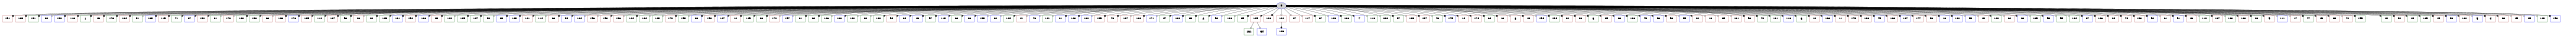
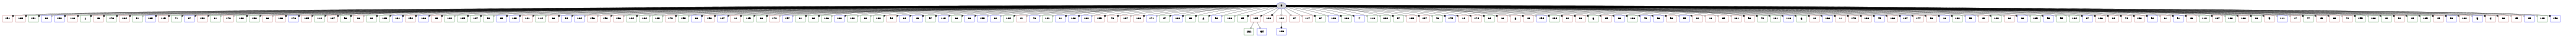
  digraph {
    node [color=brown fillcolor=white style=filled shape=box]
    edge [arrowhead=box]
    0 [color=blue fillcolor=grey82 shape=""]
    n2 [label="191\n"]
    n3 [label="165\n"]
    n4 [color=darkgreen label="151\n"]
    n5 [color=blue label="30\n"]
    n6 [color=blue label="150\n"]
    n7 [label="113\n"]
    n8 [color=darkgreen label="1\n"]
    n9 [label="43\n"]
    n10 [color=darkgreen label="173\n"]
    n11 [label="134\n"]
    n12 [color=darkgreen label="51\n"]
    n13 [color=blue label="135\n"]
    n14 [label="119\n"]
    n15 [color=darkgreen label="71\n"]
    n16 [color=blue label="87\n"]
    n17 [label="152\n"]
    n18 [color=darkgreen label="31\n"]
    n19 [label="178\n"]
    n20 [color=darkgreen label="100\n"]
    n21 [color=darkgreen label="158\n"]
    n22 [label="63\n"]
    n23 [label="143\n"]
    n24 [color=blue label="176\n"]
    n25 [label="109\n"]
    n26 [color=darkgreen label="112\n"]
    n27 [label="167\n"]
    n28 [color=darkgreen label="93\n"]
    n29 [label="26\n"]
    n30 [color=darkgreen label="20\n"]
    n31 [color=darkgreen label="145\n"]
    n32 [color=blue label="101\n"]
    n33 [label="192\n"]
    n34 [color=blue label="166\n"]
    n35 [label="25\n"]
    n36 [color=darkgreen label="142\n"]
    n37 [color=darkgreen label="189\n"]
    n38 [color=darkgreen label="147\n"]
    n39 [color=darkgreen label="50\n"]
    n40 [color=blue label="35\n"]
    n41 [color=blue label="105\n"]
    n42 [label="121\n"]
    n43 [color=darkgreen label="114\n"]
    n44 [label="66\n"]
    n45 [color=blue label="54\n"]
    n46 [color=blue label="164\n"]
    n47 [label="196\n"]
    n48 [label="193\n"]
    n49 [label="156\n"]
    n50 [color=darkgreen label="124\n"]
    n51 [color=darkgreen label="104\n"]
    n52 [color=darkgreen label="125\n"]
    n53 [label="170\n"]
    n54 [color=darkgreen label="195\n"]
    n55 [color=blue label="88\n"]
    n56 [label="190\n"]
    n57 [color=blue label="127\n"]
    n58 [label="12\n"]
    n59 [color=darkgreen label="149\n"]
    n60 [color=darkgreen label="36\n"]
    n61 [label="172\n"]
    n62 [color=blue label="197\n"]
    n63 [color=darkgreen label="81\n"]
    n64 [color=darkgreen label="60\n"]
    n65 [color=darkgreen label="126\n"]
    n66 [color=blue label="138\n"]
    n67 [color=darkgreen label="102\n"]
    n68 [color=darkgreen label="80\n"]
    n69 [color=darkgreen label="180\n"]
    n70 [label="94\n"]
    n71 [color=blue label="84\n"]
    n72 [color=blue label="48\n"]
    n73 [color=darkgreen label="97\n"]
    n74 [color=blue label="115\n"]
    n75 [color=darkgreen label="68\n"]
    n76 [color=blue label="86\n"]
    n77 [color=blue label="155\n"]
    n78 [color=blue label="82\n"]
    n79 [color=darkgreen label="144\n"]
    n80 [label="41\n"]
    n81 [color=blue label="76\n"]
    n82 [color=darkgreen label="141\n"]
    n83 [color=blue label="21\n"]
    n84 [color=blue label="123\n"]
    n85 [color=blue label="132\n"]
    n86 [label="159\n"]
    n87 [label="78\n"]
    n88 [label="107\n"]
    n89 [label="160\n"]
    n90 [color=blue label="171\n"]
    n91 [color=darkgreen label="47\n"]
    n92 [color=blue label="130\n"]
    n93 [color=darkgreen label="85\n"]
    n94 [color=darkgreen label="2\n"]
    n95 [color=blue label="90\n"]
    n96 [color=darkgreen label="188\n"]
    n97 [color=darkgreen label="89\n"]
    n98 [label="129\n"]
    n99 [label="128\n"]
    n100 [label="122\n"]
    n101 [label="27\n"]
    n102 [label="117\n"]
    n103 [color=darkgreen label="67\n"]
    n104 [color=blue label="148\n"]
    n105 [color=darkgreen label="136\n"]
    n106 [color=blue label="7\n"]
    n107 [color=darkgreen label="118\n"]
    n108 [color=darkgreen label="200\n"]
    n109 [color=darkgreen label="57\n"]
    n110 [label="185\n"]
    n111 [label="157\n"]
    n112 [color=darkgreen label="73\n"]
    n113 [color=blue label="179\n"]
    n114 [label="14\n"]
    n115 [label="174\n"]
    n116 [color=darkgreen label="64\n"]
    n117 [label="13\n"]
    n118 [label="8\n"]
    n119 [label="15\n"]
    n120 [color=blue label="194\n"]
    n121 [color=darkgreen label="154\n"]
    n122 [label="32\n"]
    n123 [label="38\n"]
    n124 [color=darkgreen label="3\n"]
    n125 [label="39\n"]
    n126 [color=blue label="83\n"]
    n127 [color=darkgreen label="186\n"]
    n128 [color=blue label="75\n"]
    n129 [color=blue label="53\n"]
    n130 [label="98\n"]
    n131 [color=blue label="59\n"]
    n132 [label="22\n"]
    n133 [label="18\n"]
    n134 [label="69\n"]
    n135 [label="131\n"]
    n136 [label="96\n"]
    n137 [color=darkgreen label="70\n"]
    n138 [color=darkgreen label="181\n"]
    n139 [color=blue label="116\n"]
    n140 [color=darkgreen label="6\n"]
    n141 [label="10\n"]
    n142 [color=blue label="103\n"]
    n143 [label="11\n"]
    n144 [label="175\n"]
    n145 [label="108\n"]
    n146 [color=blue label="79\n"]
    n147 [label="163\n"]
    n148 [color=blue label="187\n"]
    n149 [label="177\n"]
    n150 [label="56\n"]
    n151 [color=blue label="16\n"]
-   n152 [color=blue label="182\n"]
+   n152 [color=darkgreen label="182\n"]
    n153 [color=blue label="55\n"]
    n154 [label="40\n"]
    n155 [color=darkgreen label="120\n"]
    n156 [label="62\n"]
    n157 [color=blue label="23\n"]
    n158 [color=darkgreen label="139\n"]
    n159 [color=blue label="95\n"]
    n160 [color=darkgreen label="99\n"]
    n161 [color=darkgreen label="184\n"]
    n162 [color=blue label="37\n"]
    n163 [label="106\n"]
    n164 [label="24\n"]
    n165 [label="74\n"]
    n166 [label="153\n"]
    n167 [color=blue label="92\n"]
    n168 [label="61\n"]
    n169 [color=blue label="91\n"]
    n170 [label="46\n"]
    n171 [color=darkgreen label="110\n"]
    n172 [label="137\n"]
    n173 [color=darkgreen label="183\n"]
    n174 [label="168\n"]
    n175 [color=darkgreen label="28\n"]
    n176 [label="9\n"]
    n177 [color=blue label="111\n"]
    n178 [label="17\n"]
    n179 [color=darkgreen label="77\n"]
    n180 [label="45\n"]
    n181 [label="65\n"]
    n182 [label="72\n"]
    n183 [color=darkgreen label="199\n"]
+   n184 [color=darkgreen label="133\n"]
    n185 [color=darkgreen label="42\n"]
    n186 [label="52\n"]
    n187 [color=darkgreen label="44\n"]
    n188 [color=darkgreen label="169\n"]
    n189 [label="19\n"]
    n190 [color=blue label="58\n"]
    n191 [label="162\n"]
    n192 [color=blue label="5\n"]
    n193 [label="4\n"]
    n194 [label="33\n"]
    n195 [label="49\n"]
    n196 [color=blue label="29\n"]
    n197 [color=darkgreen label="140\n"]
    n198 [color=blue label="198\n"]
    n199 [color=blue label="146\n"]
    n200 [color=darkgreen label="161\n"]
    n201 [color=blue label="34\n"]
    0 -> n2
    0 -> n3
    0 -> n4
    0 -> n5 [arrowhead=odot]
    0 -> n6
    0 -> n7
    0 -> n8
    0 -> n9
    0 -> n10
    0 -> n11
    0 -> n12 [arrowhead=odot]
    0 -> n13
    0 -> n14
    0 -> n15 [arrowhead=diamond]
    0 -> n16 [arrowhead=diamond]
    0 -> n17 [arrowhead=diamond]
    0 -> n18 [arrowhead=odot]
    0 -> n19 [arrowhead=odot]
    0 -> n20
    0 -> n21 [arrowhead=diamond]
    0 -> n22 [arrowhead=odot]
    0 -> n23
    0 -> n24
    0 -> n25 [arrowhead=diamond]
    0 -> n26 [arrowhead=diamond]
    0 -> n27
    0 -> n28
    0 -> n29 [arrowhead=odot]
    0 -> n30
    0 -> n31 [arrowhead=diamond]
    0 -> n32
    0 -> n33
    0 -> n34 [arrowhead=diamond]
    0 -> n35
    0 -> n36 [arrowhead=odot]
    0 -> n37
    0 -> n38
    0 -> n39 [arrowhead=odot]
    0 -> n40
    0 -> n41
    0 -> n42 [arrowhead=diamond]
    0 -> n43 [arrowhead=odot]
    0 -> n44
    0 -> n45 [arrowhead=diamond]
    0 -> n46 [arrowhead=odot]
    0 -> n47 [arrowhead=odot]
    0 -> n48 [arrowhead=diamond]
    0 -> n49 [arrowhead=odot]
    0 -> n50
    0 -> n51 [arrowhead=odot]
    0 -> n52 [arrowhead=odot]
    0 -> n53
    0 -> n54 [arrowhead=odot]
    0 -> n55
    0 -> n56
    0 -> n57 [arrowhead=diamond]
    0 -> n58
    0 -> n59 [arrowhead=diamond]
    0 -> n60
    0 -> n61 [arrowhead=odot]
    0 -> n62 [arrowhead=odot]
    0 -> n63
    0 -> n64
    0 -> n65 [arrowhead=odot]
    0 -> n66 [arrowhead=diamond]
    0 -> n67 [arrowhead=odot]
    0 -> n68 [arrowhead=odot]
    0 -> n69 [arrowhead=diamond]
    0 -> n70 [arrowhead=diamond]
    0 -> n71 [arrowhead=diamond]
    0 -> n72
    0 -> n73
    0 -> n74 [arrowhead=diamond]
    0 -> n75 [arrowhead=diamond]
    0 -> n76 [arrowhead=diamond]
    0 -> n77 [arrowhead=odot]
    0 -> n78 [arrowhead=odot]
    0 -> n79 [arrowhead=diamond]
    0 -> n80 [arrowhead=odot]
    0 -> n81 [arrowhead=odot]
    0 -> n82 [arrowhead=odot]
    0 -> n83
    0 -> n84
    0 -> n85 [arrowhead=odot]
    0 -> n86
    0 -> n87
    0 -> n88 [arrowhead=odot]
    0 -> n89
    0 -> n90 [arrowhead=odot]
    0 -> n91 [arrowhead=diamond]
    0 -> n92
    0 -> n93
    0 -> n94 [arrowhead=diamond]
    0 -> n95 [arrowhead=odot]
    0 -> n96 [arrowhead=odot]
    0 -> n97
    0 -> n98 [arrowhead=diamond]
    0 -> n99
    0 -> n100 [arrowhead=odot]
    0 -> n101 [arrowhead=odot]
    0 -> n102 [arrowhead=odot]
    0 -> n103
    0 -> n104 [arrowhead=odot]
    0 -> n105
    0 -> n106 [arrowhead=diamond]
    0 -> n107 [arrowhead=odot]
    0 -> n108 [arrowhead=odot]
    0 -> n109
    0 -> n110 [arrowhead=odot]
    0 -> n111
    0 -> n112 [arrowhead=odot]
    0 -> n113
    0 -> n114 [arrowhead=diamond]
    0 -> n115 [arrowhead=diamond]
    0 -> n116
    0 -> n117
    0 -> n118 [arrowhead=odot]
    0 -> n119
    0 -> n120 [arrowhead=odot]
    0 -> n121
    0 -> n122
    0 -> n123
    0 -> n124
    0 -> n125 [arrowhead=diamond]
    0 -> n126 [arrowhead=diamond]
    0 -> n127
    0 -> n128 [arrowhead=diamond]
    0 -> n129 [arrowhead=diamond]
    0 -> n130
    0 -> n131 [arrowhead=odot]
    0 -> n132 [arrowhead=diamond]
    0 -> n133 [arrowhead=odot]
    0 -> n134 [arrowhead=odot]
    0 -> n135 [arrowhead=odot]
    0 -> n136
    0 -> n137
    0 -> n138 [arrowhead=diamond]
    0 -> n139 [arrowhead=diamond]
    0 -> n140 [arrowhead=diamond]
    0 -> n141
    0 -> n142 [arrowhead=diamond]
    0 -> n143
    0 -> n144
    0 -> n145
    0 -> n146
    0 -> n147 [arrowhead=diamond]
    0 -> n148
    0 -> n149 [arrowhead=diamond]
    0 -> n150 [arrowhead=diamond]
    0 -> n151
    0 -> n152
    0 -> n153 [arrowhead=odot]
    0 -> n154 [arrowhead=odot]
    0 -> n155 [arrowhead=diamond]
    0 -> n156 [arrowhead=odot]
    0 -> n157 [arrowhead=diamond]
    0 -> n158 [arrowhead=odot]
    0 -> n159 [arrowhead=diamond]
    0 -> n160 [arrowhead=odot]
    0 -> n161 [arrowhead=odot]
    0 -> n162
    0 -> n163
    0 -> n164
    0 -> n165
    0 -> n166
    0 -> n167
    0 -> n168 [arrowhead=odot]
    0 -> n169
    0 -> n170
    0 -> n171 [arrowhead=odot]
    0 -> n172
    0 -> n173 [arrowhead=odot]
    0 -> n174 [arrowhead=diamond]
    0 -> n175
    0 -> n176 [arrowhead=diamond]
    0 -> n177 [arrowhead=odot]
    0 -> n178 [arrowhead=odot]
    0 -> n179
    0 -> n180 [arrowhead=diamond]
    0 -> n181 [arrowhead=diamond]
    0 -> n182 [arrowhead=odot]
    0 -> n183
+   0 -> n184 [arrowhead=odot]
    0 -> n185 [arrowhead=diamond]
    0 -> n186
    0 -> n187 [arrowhead=diamond]
    0 -> n188 [arrowhead=diamond]
    0 -> n189
    0 -> n190
    0 -> n191 [arrowhead=diamond]
    0 -> n192 [arrowhead=odot]
    0 -> n193
    0 -> n194 [arrowhead=diamond]
    0 -> n195 [arrowhead=odot]
    0 -> n196 [arrowhead=odot]
    0 -> n197 [arrowhead=odot]
    0 -> n198
    n98 -> n200 [arrowhead=odot]
    n98 -> n201 [arrowhead=odot]
    n100 -> n199 [arrowhead=diamond]
  }
